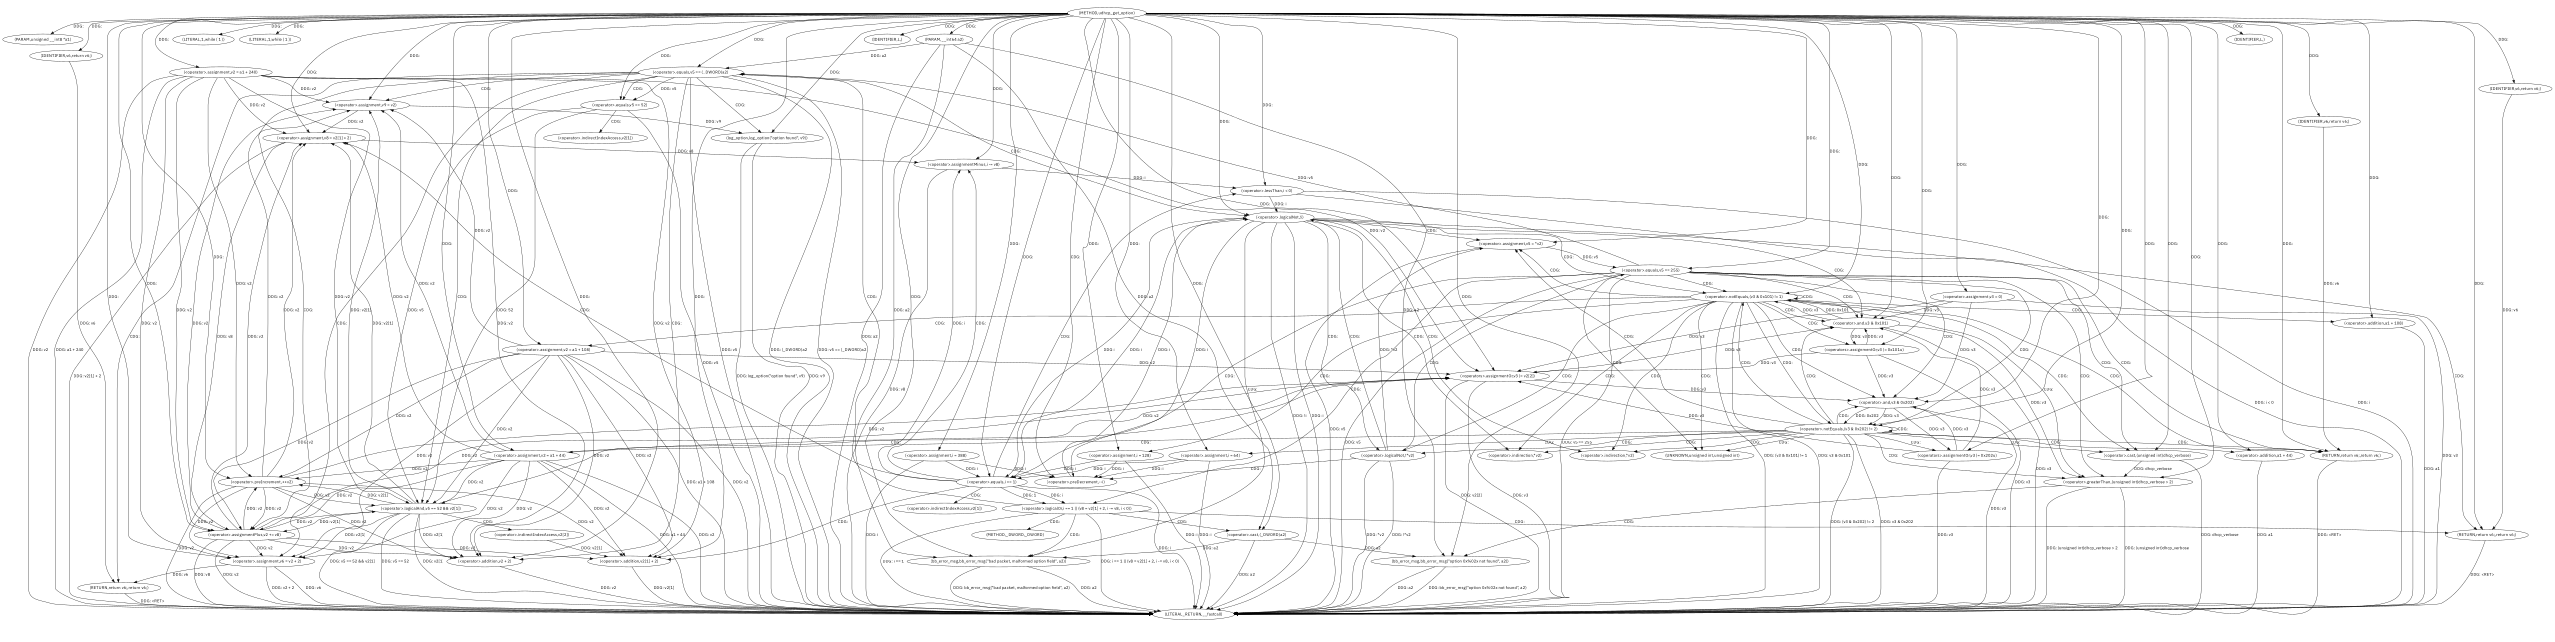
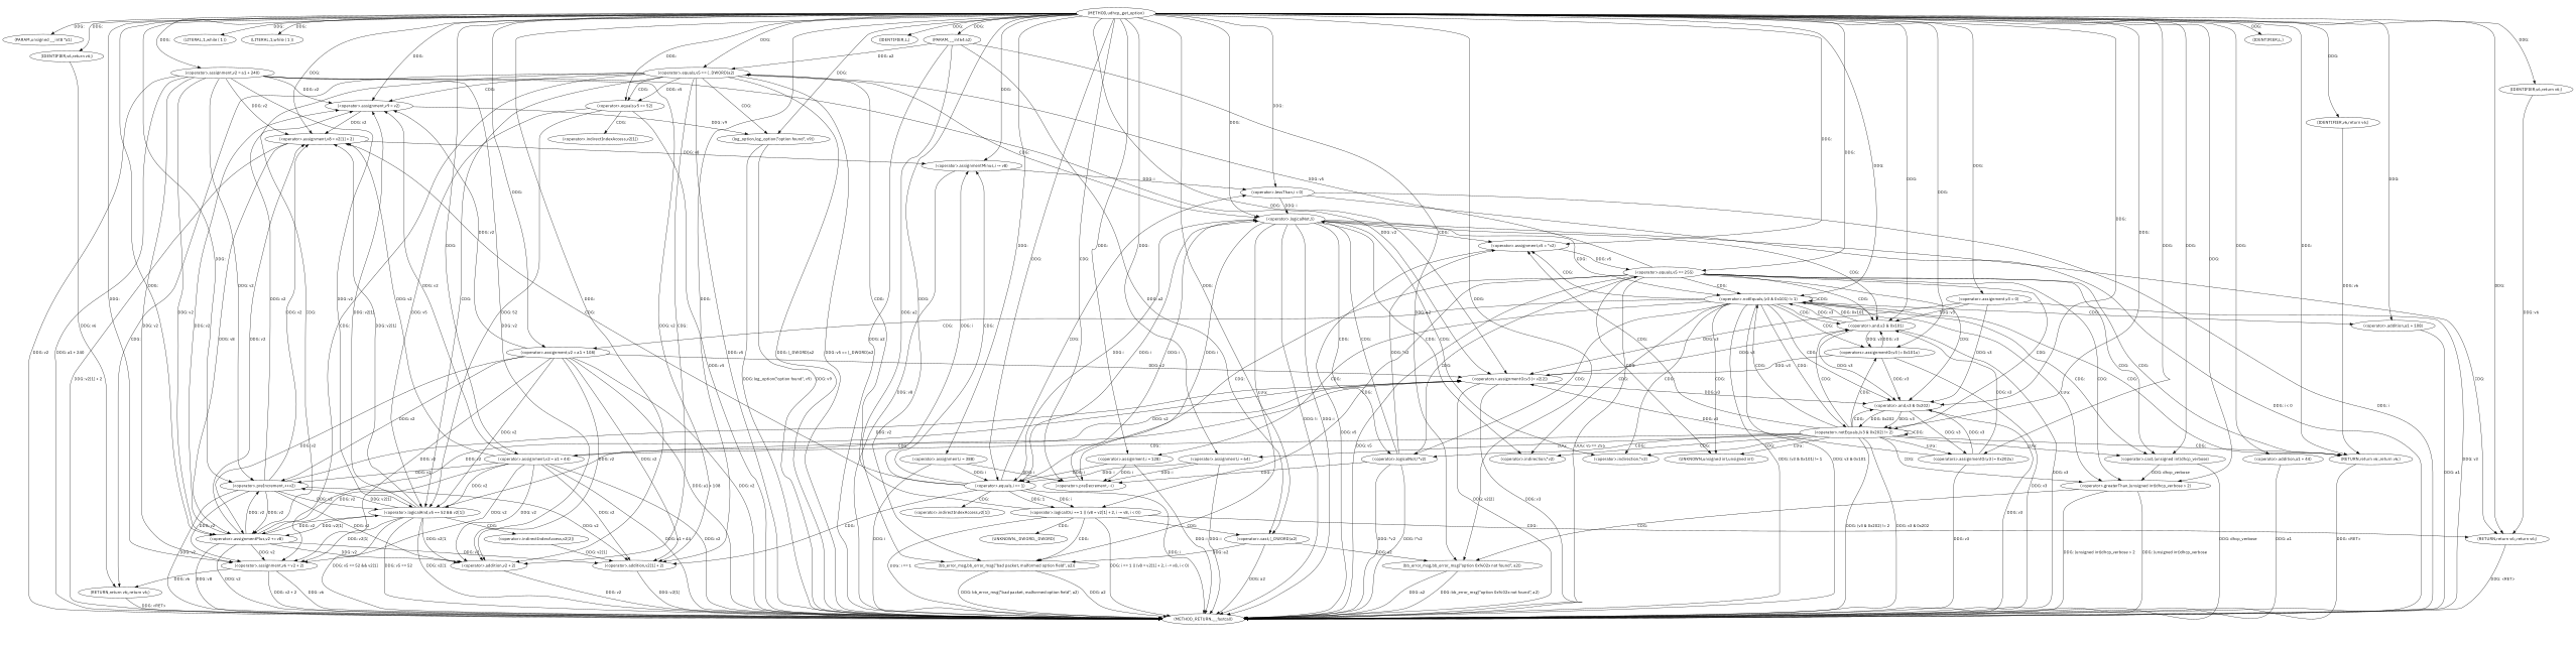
  digraph {
    fontname="IBM Plex Sans"
    node [fontname="IBM Plex Sans"]
    edge [fontname="IBM Plex Sans"]
    n1 [label="(METHOD,udhcp_get_option)"]
    n2 [label="(PARAM,unsigned __int8 *a1)"]
    n3 [label="(PARAM,__int64 a2)"]
    n4 [label="(<operator>.assignment,v2 = a1 + 240)"]
    n5 [label="(<operator>.assignment,v3 = 0)"]
    n6 [label="(<operator>.assignment,i = 388)"]
    n7 [label="(<operator>.assignment,i = 64)"]
    n8 [label="(LITERAL,1,while ( 1 ))"]
    n9 [label="(LITERAL,1,while ( 1 ))"]
    n10 [label="(<operator>.assignment,v5 = *v2)"]
    n11 [label="(<operator>.preDecrement,--i)"]
    n12 [label="(<operator>.preIncrement,++v2)"]
    n13 [label="(<operator>.equals,v5 == 255)"]
    n14 [label="(<operator>.equals,i == 1)"]
    n15 [label="(<operator>.assignment,v8 = v2[1] + 2)"]
    n16 [label="(<operator>.addition,v2[1] + 2)"]
    n17 [label="(<operator>.assignmentMinus,i -= v8)"]
    n18 [label="(<operator>.lessThan,i < 0)"]
    n19 [label="(IDENTIFIER,L,)"]
    n20 [label="(bb_error_msg,bb_error_msg(\"bad packet, malformed option field\", a2))"]
    n21 [label="(RETURN,return v6;,return v6;)"]
    n22 [label="(IDENTIFIER,v6,return v6;)"]
    n23 [label="(<operator>.equals,v5 == (_DWORD)a2)"]
    n24 [label="(<operator>.cast,(_DWORD)a2)"]
    n25 [label="(<operator>.assignment,v9 = v2)"]
    n26 [label="(<operator>.assignment,v6 = v2 + 2)"]
    n27 [label="(<operator>.addition,v2 + 2)"]
    n28 [label="(log_option,log_option(\"option found\", v9))"]
    n29 [label="(IDENTIFIER,v6,return v6;)"]
    n30 [label="(<operator>.equals,v5 == 52)"]
    n31 [label="(<operators>.assignmentOr,v3 |= v2[2])"]
    n32 [label="(<operator>.assignmentPlus,v2 += v8)"]
    n33 [label="(<operator>.logicalNot,!i)"]
    n34 [label="(<operator>.notEquals,(v3 & 0x101) != 1)"]
    n35 [label="(<operator>.and,v3 & 0x101)"]
    n36 [label="(<operators>.assignmentOr,v3 |= 0x101u)"]
    n37 [label="(<operator>.assignment,v2 = a1 + 108)"]
    n38 [label="(<operator>.addition,a1 + 108)"]
    n39 [label="(<operator>.assignment,i = 128)"]
    n40 [label="(<operator>.notEquals,(v3 & 0x202) != 2)"]
    n41 [label="(<operator>.and,v3 & 0x202)"]
    n42 [label="(<operators>.assignmentOr,v3 |= 0x202u)"]
    n43 [label="(<operator>.assignment,v2 = a1 + 44)"]
    n44 [label="(<operator>.addition,a1 + 44)"]
    n45 [label="(IDENTIFIER,L,)"]
    n46 [label="(<operator>.greaterThan,(unsigned int)dhcp_verbose > 2)"]
    n47 [label="(<operator>.cast,(unsigned int)dhcp_verbose)"]
    n48 [label="(bb_error_msg,bb_error_msg(\"option 0x%02x not found\", a2))"]
    n49 [label="(RETURN,return v6;,return v6;)"]
    n50 [label="(IDENTIFIER,v6,return v6;)"]
-   n51 [label="(LITERAL_RETURN,__fastcall)"]
+   n51 [label="(METHOD_RETURN,__fastcall)"]
    n52 [label="(<operator>.logicalAnd,v5 == 52 && v2[1])"]
    n53 [label="(<operator>.logicalOr,i == 1 || (v8 = v2[1] + 2, i -= v8, i < 0))"]
    n54 [label="(UNKNOWN,unsigned int,unsigned int)"]
    n55 [label="(<operator>.indirectIndexAccess,v2[1])"]
    n56 [label="(RETURN,return v6;,return v6;)"]
    n57 [label="(<operator>.indirectIndexAccess,v2[1])"]
    n58 [label="(<operator>.logicalNot,!*v2)"]
    n59 [label="(<operator>.indirection,*v2)"]
    n60 [label="(<operator>.indirection,*v2)"]
    n61 [label="(<operator>.indirectIndexAccess,v2[2])"]
-   n62 [label="(METHOD,_DWORD,_DWORD)"]
+   n62 [label="(UNKNOWN,_DWORD,_DWORD)"]
    n1 -> n2 [label="DDG: "]
    n1 -> n3 [label="DDG: "]
    n1 -> n4 [label="DDG: "]
    n1 -> n5 [label="DDG: "]
    n1 -> n6 [label="DDG: "]
    n1 -> n7 [label="DDG: "]
    n1 -> n8 [label="DDG: "]
    n1 -> n9 [label="DDG: "]
    n1 -> n10 [label="DDG: "]
    n1 -> n11 [label="CDG: "]
    n1 -> n12 [label="DDG: "]
    n1 -> n13 [label="DDG: "]
    n1 -> n14 [label="DDG: "]
    n1 -> n15 [label="DDG: "]
    n1 -> n16 [label="DDG: "]
    n1 -> n17 [label="DDG: "]
    n1 -> n18 [label="DDG: "]
    n1 -> n19 [label="DDG: "]
    n1 -> n20 [label="DDG: "]
    n1 -> n21 [label="DDG: "]
    n1 -> n22 [label="DDG: "]
    n1 -> n23 [label="DDG: "]
    n1 -> n24 [label="DDG: "]
    n1 -> n25 [label="DDG: "]
    n1 -> n26 [label="DDG: "]
    n1 -> n27 [label="DDG: "]
    n1 -> n28 [label="DDG: "]
    n1 -> n29 [label="DDG: "]
    n1 -> n30 [label="DDG: "]
    n1 -> n31 [label="DDG: "]
    n1 -> n32 [label="DDG: "]
    n1 -> n33 [label="DDG: "]
    n1 -> n34 [label="DDG: "]
    n1 -> n35 [label="DDG: "]
    n1 -> n36 [label="DDG: "]
    n1 -> n37 [label="DDG: "]
    n1 -> n38 [label="DDG: "]
    n1 -> n39 [label="DDG: "]
    n1 -> n40 [label="DDG: "]
    n1 -> n41 [label="DDG: "]
    n1 -> n42 [label="DDG: "]
    n1 -> n43 [label="DDG: "]
    n1 -> n44 [label="DDG: "]
    n1 -> n45 [label="DDG: "]
    n1 -> n46 [label="DDG: "]
    n1 -> n47 [label="DDG: "]
    n1 -> n48 [label="DDG: "]
    n1 -> n49 [label="DDG: "]
    n1 -> n50 [label="DDG: "]
    n3 -> n20 [label="DDG: a2"]
    n3 -> n23 [label="DDG: a2"]
    n3 -> n24 [label="DDG: a2"]
    n3 -> n48 [label="DDG: a2"]
    n3 -> n51 [label="DDG: a2"]
    n4 -> n12 [label="DDG: v2"]
    n4 -> n15 [label="DDG: v2"]
    n4 -> n16 [label="DDG: v2"]
    n4 -> n25 [label="DDG: v2"]
    n4 -> n26 [label="DDG: v2"]
    n4 -> n27 [label="DDG: v2"]
    n4 -> n31 [label="DDG: v2"]
    n4 -> n32 [label="DDG: v2"]
    n4 -> n51 [label="DDG: v2"]
    n4 -> n51 [label="DDG: a1 + 240"]
    n4 -> n52 [label="DDG: v2"]
    n5 -> n31 [label="DDG: v3"]
    n5 -> n35 [label="DDG: v3"]
    n5 -> n41 [label="DDG: v3"]
    n5 -> n51 [label="DDG: v3"]
    n6 -> n11 [label="DDG: i"]
    n6 -> n14 [label="DDG: i"]
    n6 -> n51 [label="DDG: i"]
    n7 -> n11 [label="DDG: i"]
    n7 -> n14 [label="DDG: i"]
    n7 -> n51 [label="DDG: i"]
    n10 -> n13 [label="DDG: v5"]
    n10 -> n51 [label="DDG: v5"]
    n11 -> n33 [label="DDG: i"]
    n12 -> n15 [label="DDG: v2"]
    n12 -> n16 [label="DDG: v2"]
    n12 -> n25 [label="DDG: v2"]
    n12 -> n26 [label="DDG: v2"]
    n12 -> n27 [label="DDG: v2"]
    n12 -> n31 [label="DDG: v2"]
    n12 -> n32 [label="DDG: v2"]
    n12 -> n51 [label="DDG: v2"]
    n12 -> n52 [label="DDG: v2"]
    n13 -> n14 [label="CDG: "]
    n13 -> n23 [label="DDG: v5"]
    n13 -> n34 [label="CDG: "]
    n13 -> n35 [label="CDG: "]
    n13 -> n40 [label="CDG: "]
    n13 -> n41 [label="CDG: "]
    n13 -> n46 [label="CDG: "]
    n13 -> n47 [label="CDG: "]
    n13 -> n49 [label="CDG: "]
    n13 -> n51 [label="DDG: v5"]
    n13 -> n51 [label="DDG: v5 == 255"]
    n13 -> n53 [label="CDG: "]
    n13 -> n54 [label="CDG: "]
    n14 -> n15 [label="CDG: "]
    n14 -> n16 [label="CDG: "]
    n14 -> n17 [label="DDG: i"]
    n14 -> n17 [label="CDG: "]
    n14 -> n18 [label="CDG: "]
    n14 -> n33 [label="DDG: i"]
    n14 -> n51 [label="DDG: i"]
    n14 -> n53 [label="DDG: i"]
    n14 -> n53 [label="DDG: 1"]
    n14 -> n55 [label="CDG: "]
    n15 -> n17 [label="DDG: v8"]
    n15 -> n32 [label="DDG: v8"]
    n15 -> n51 [label="DDG: v2[1] + 2"]
    n16 -> n51 [label="DDG: v2[1]"]
    n17 -> n18 [label="DDG: i"]
    n17 -> n51 [label="DDG: v8"]
    n18 -> n33 [label="DDG: i"]
    n18 -> n51 [label="DDG: i"]
    n18 -> n51 [label="DDG: i < 0"]
    n20 -> n51 [label="DDG: bb_error_msg(\"bad packet, malformed option field\", a2)"]
    n20 -> n51 [label="DDG: a2"]
    n21 -> n51 [label="DDG: <RET>"]
    n22 -> n21 [label="DDG: v6"]
    n23 -> n25 [label="CDG: "]
    n23 -> n26 [label="CDG: "]
    n23 -> n27 [label="CDG: "]
    n23 -> n28 [label="CDG: "]
    n23 -> n30 [label="DDG: v5"]
    n23 -> n30 [label="CDG: "]
    n23 -> n32 [label="CDG: "]
    n23 -> n33 [label="CDG: "]
    n23 -> n51 [label="DDG: (_DWORD)a2"]
    n23 -> n51 [label="DDG: v5 == (_DWORD)a2"]
    n23 -> n51 [label="DDG: v5"]
    n23 -> n52 [label="CDG: "]
    n23 -> n56 [label="CDG: "]
    n24 -> n20 [label="DDG: a2"]
    n24 -> n48 [label="DDG: a2"]
    n24 -> n51 [label="DDG: a2"]
    n25 -> n15 [label="DDG: v2"]
    n25 -> n28 [label="DDG: v9"]
    n26 -> n51 [label="DDG: v2 + 2"]
    n26 -> n51 [label="DDG: v6"]
    n26 -> n56 [label="DDG: v6"]
    n27 -> n51 [label="DDG: v2"]
    n28 -> n51 [label="DDG: v9"]
    n28 -> n51 [label="DDG: log_option(\"option found\", v9)"]
    n29 -> n56 [label="DDG: v6"]
    n30 -> n51 [label="DDG: v5"]
    n30 -> n52 [label="DDG: v5"]
    n30 -> n52 [label="DDG: 52"]
    n30 -> n57 [label="CDG: "]
    n31 -> n35 [label="DDG: v3"]
    n31 -> n41 [label="DDG: v3"]
    n31 -> n51 [label="DDG: v2[2]"]
    n31 -> n51 [label="DDG: v3"]
    n32 -> n12 [label="DDG: v2"]
    n32 -> n15 [label="DDG: v2"]
    n32 -> n16 [label="DDG: v2"]
    n32 -> n25 [label="DDG: v2"]
    n32 -> n26 [label="DDG: v2"]
    n32 -> n27 [label="DDG: v2"]
    n32 -> n31 [label="DDG: v2"]
    n32 -> n51 [label="DDG: v8"]
    n32 -> n51 [label="DDG: v2"]
    n32 -> n52 [label="DDG: v2"]
    n33 -> n10 [label="CDG: "]
    n33 -> n11 [label="DDG: i"]
    n33 -> n14 [label="DDG: i"]
    n33 -> n20 [label="CDG: "]
    n33 -> n21 [label="CDG: "]
    n33 -> n34 [label="CDG: "]
    n33 -> n35 [label="CDG: "]
    n33 -> n51 [label="DDG: !i"]
    n33 -> n51 [label="DDG: i"]
    n33 -> n58 [label="CDG: "]
    n33 -> n59 [label="CDG: "]
    n33 -> n60 [label="CDG: "]
    n34 -> n10 [label="CDG: "]
    n34 -> n34 [label="CDG: "]
    n34 -> n35 [label="CDG: "]
    n34 -> n36 [label="CDG: "]
    n34 -> n37 [label="CDG: "]
    n34 -> n38 [label="CDG: "]
    n34 -> n39 [label="CDG: "]
    n34 -> n40 [label="CDG: "]
    n34 -> n41 [label="CDG: "]
    n34 -> n46 [label="CDG: "]
    n34 -> n47 [label="CDG: "]
    n34 -> n49 [label="CDG: "]
    n34 -> n51 [label="DDG: (v3 & 0x101) != 1"]
    n34 -> n51 [label="DDG: v3 & 0x101"]
    n34 -> n54 [label="CDG: "]
    n34 -> n58 [label="CDG: "]
    n34 -> n59 [label="CDG: "]
    n34 -> n60 [label="CDG: "]
    n35 -> n34 [label="DDG: v3"]
    n35 -> n34 [label="DDG: 0x101"]
    n35 -> n36 [label="DDG: v3"]
-   n35 -> n46 [label="DDG: v3"]
+   n35 -> n41 [label="DDG: v3"]
    n35 -> n51 [label="DDG: v3"]
    n36 -> n31 [label="DDG: v3"]
    n36 -> n35 [label="DDG: v3"]
    n36 -> n41 [label="DDG: v3"]
    n36 -> n51 [label="DDG: v3"]
    n37 -> n12 [label="DDG: v2"]
    n37 -> n16 [label="DDG: v2"]
    n37 -> n25 [label="DDG: v2"]
    n37 -> n26 [label="DDG: v2"]
    n37 -> n27 [label="DDG: v2"]
    n37 -> n31 [label="DDG: v2"]
    n37 -> n32 [label="DDG: v2"]
    n37 -> n51 [label="DDG: a1 + 108"]
    n37 -> n51 [label="DDG: v2"]
    n37 -> n52 [label="DDG: v2"]
    n38 -> n51 [label="DDG: a1"]
    n39 -> n11 [label="DDG: i"]
    n39 -> n14 [label="DDG: i"]
    n39 -> n51 [label="DDG: i"]
    n40 -> n7 [label="CDG: "]
    n40 -> n10 [label="CDG: "]
    n40 -> n34 [label="CDG: "]
    n40 -> n35 [label="CDG: "]
    n40 -> n40 [label="CDG: "]
    n40 -> n41 [label="CDG: "]
    n40 -> n42 [label="CDG: "]
    n40 -> n43 [label="CDG: "]
-   n40 -> n44 [label="CDG: "]
+   n40 -> n36 [label="CDG: "]
    n40 -> n46 [label="CDG: "]
    n40 -> n47 [label="CDG: "]
    n40 -> n49 [label="CDG: "]
    n40 -> n51 [label="DDG: (v3 & 0x202) != 2"]
    n40 -> n51 [label="DDG: v3 & 0x202"]
    n40 -> n54 [label="CDG: "]
    n40 -> n58 [label="CDG: "]
    n40 -> n59 [label="CDG: "]
    n40 -> n60 [label="CDG: "]
    n41 -> n40 [label="DDG: v3"]
    n41 -> n40 [label="DDG: 0x202"]
    n41 -> n42 [label="DDG: v3"]
    n41 -> n51 [label="DDG: v3"]
    n42 -> n31 [label="DDG: v3"]
    n42 -> n35 [label="DDG: v3"]
    n42 -> n41 [label="DDG: v3"]
    n42 -> n51 [label="DDG: v3"]
    n43 -> n12 [label="DDG: v2"]
    n43 -> n15 [label="DDG: v2"]
    n43 -> n16 [label="DDG: v2"]
    n43 -> n25 [label="DDG: v2"]
    n43 -> n26 [label="DDG: v2"]
    n43 -> n27 [label="DDG: v2"]
    n43 -> n31 [label="DDG: v2"]
    n43 -> n32 [label="DDG: v2"]
    n43 -> n51 [label="DDG: a1 + 44"]
    n43 -> n51 [label="DDG: v2"]
    n43 -> n52 [label="DDG: v2"]
    n44 -> n51 [label="DDG: a1"]
    n46 -> n48 [label="CDG: "]
    n46 -> n51 [label="DDG: (unsigned int)dhcp_verbose > 2"]
    n46 -> n51 [label="DDG: (unsigned int)dhcp_verbose"]
    n47 -> n46 [label="DDG: dhcp_verbose"]
    n47 -> n51 [label="DDG: dhcp_verbose"]
    n48 -> n51 [label="DDG: bb_error_msg(\"option 0x%02x not found\", a2)"]
    n48 -> n51 [label="DDG: a2"]
    n49 -> n51 [label="DDG: <RET>"]
    n50 -> n49 [label="DDG: v6"]
    n52 -> n12 [label="DDG: v2[1]"]
    n52 -> n15 [label="DDG: v2[1]"]
    n52 -> n25 [label="DDG: v2[1]"]
    n52 -> n26 [label="DDG: v2[1]"]
    n52 -> n27 [label="DDG: v2[1]"]
    n52 -> n31 [label="CDG: "]
    n52 -> n32 [label="DDG: v2[1]"]
    n52 -> n51 [label="DDG: v2[1]"]
    n52 -> n51 [label="DDG: v5 == 52 && v2[1]"]
    n52 -> n51 [label="DDG: v5 == 52"]
    n52 -> n61 [label="CDG: "]
    n53 -> n20 [label="CDG: "]
    n53 -> n21 [label="CDG: "]
    n53 -> n23 [label="CDG: "]
    n53 -> n24 [label="CDG: "]
    n53 -> n51 [label="DDG: i == 1 || (v8 = v2[1] + 2, i -= v8, i < 0)"]
    n53 -> n51 [label="DDG: i == 1"]
    n53 -> n62 [label="CDG: "]
    n56 -> n51 [label="DDG: <RET>"]
    n58 -> n10 [label="DDG: *v2"]
    n58 -> n11 [label="CDG: "]
    n58 -> n13 [label="CDG: "]
    n58 -> n33 [label="CDG: "]
    n58 -> n51 [label="DDG: *v2"]
    n58 -> n51 [label="DDG: !*v2"]
    n61 -> n16 [label="DDG: v2[1]"]
  }
